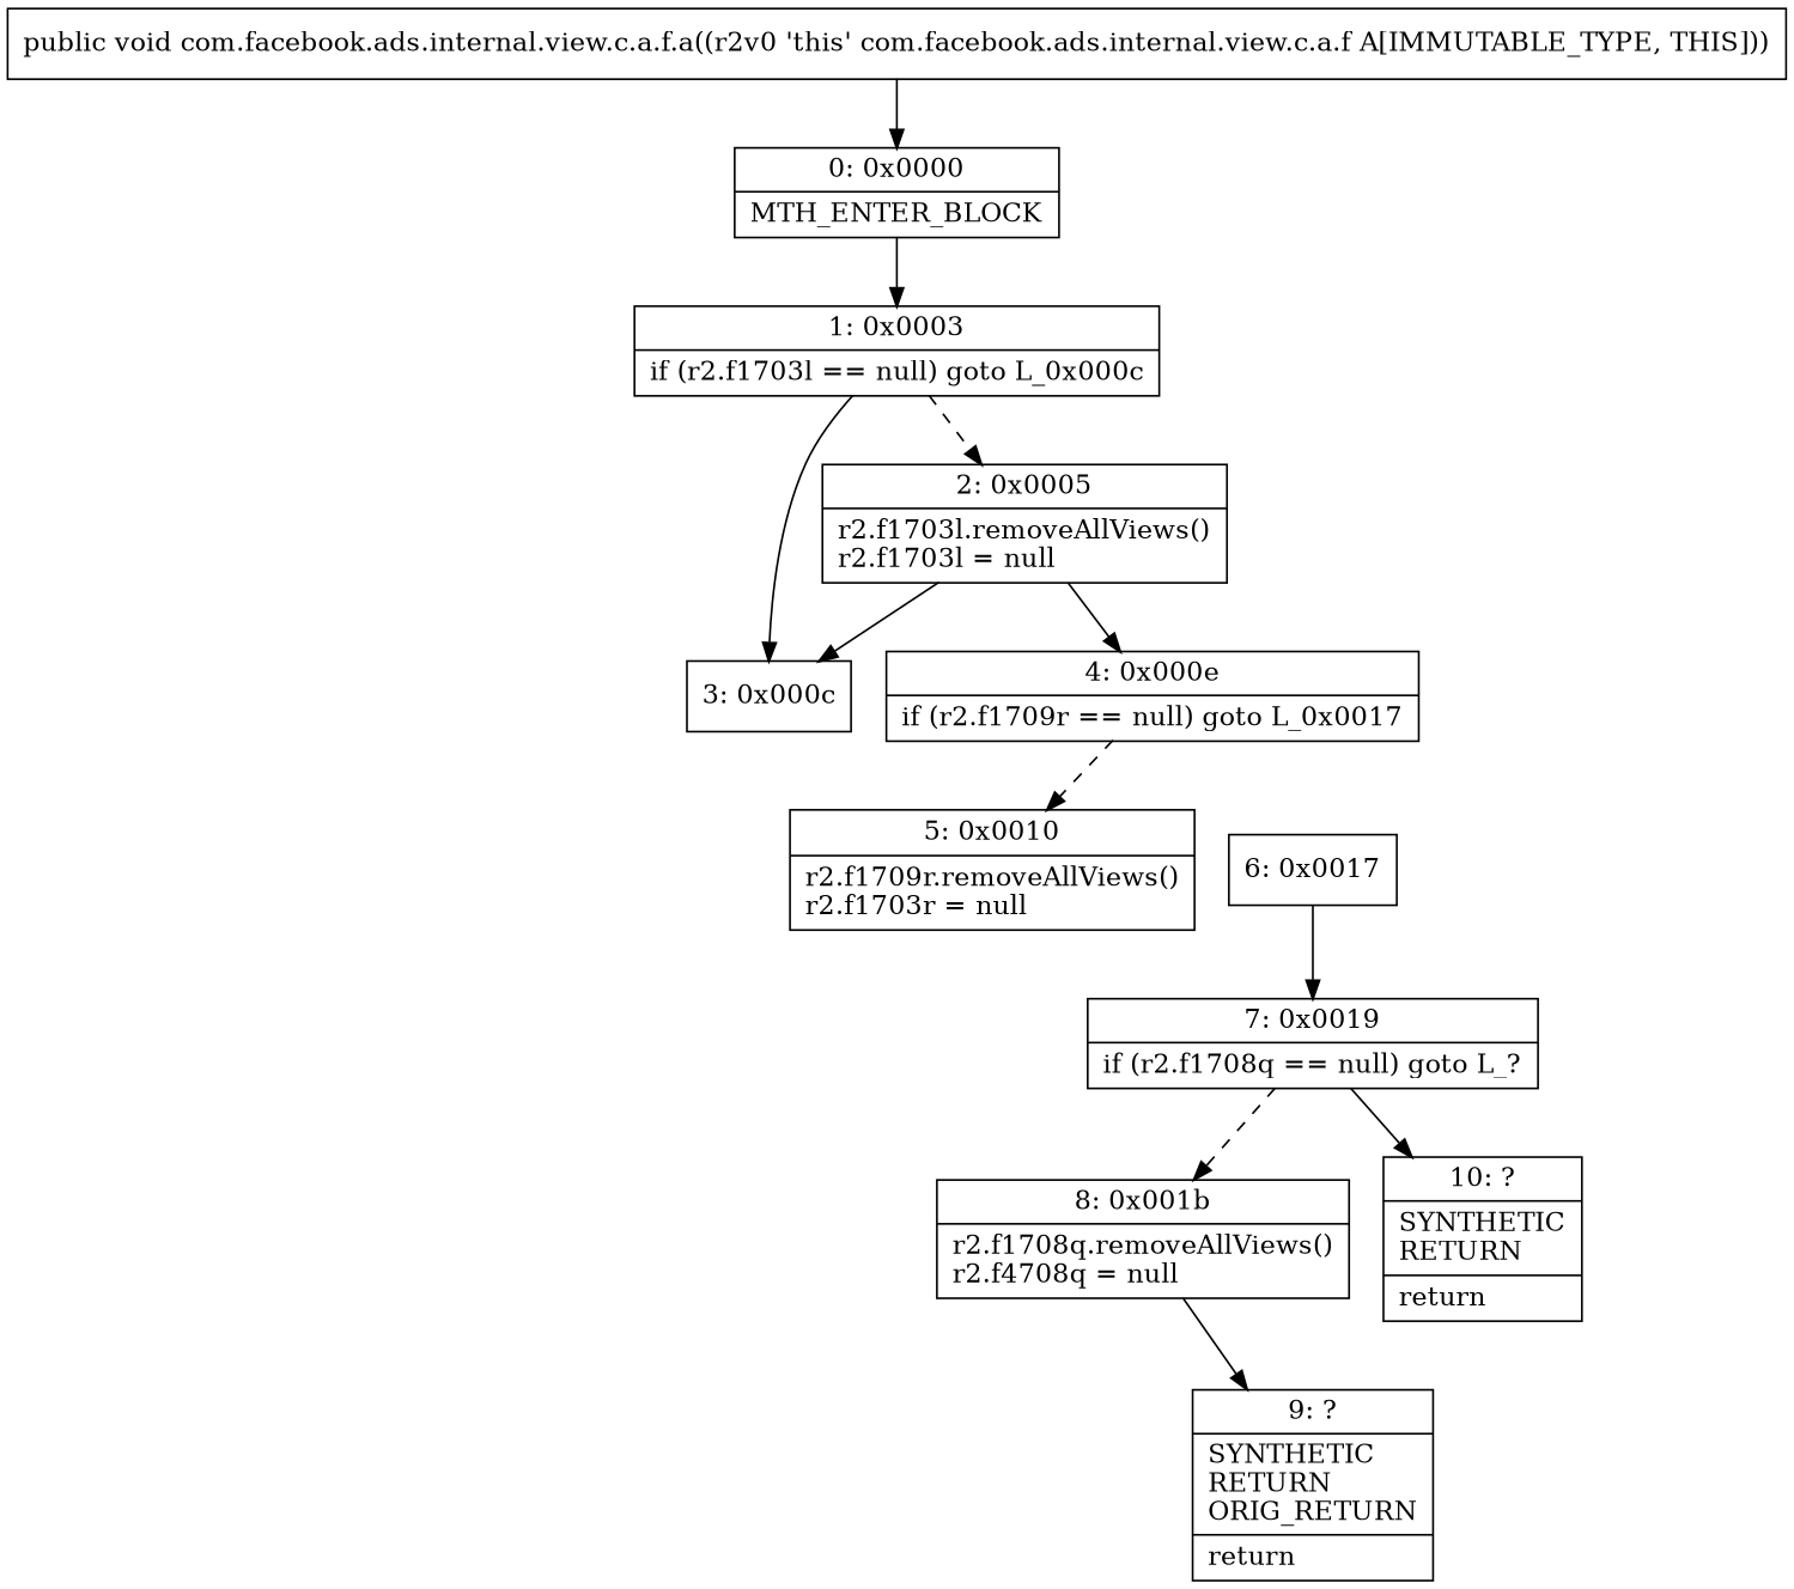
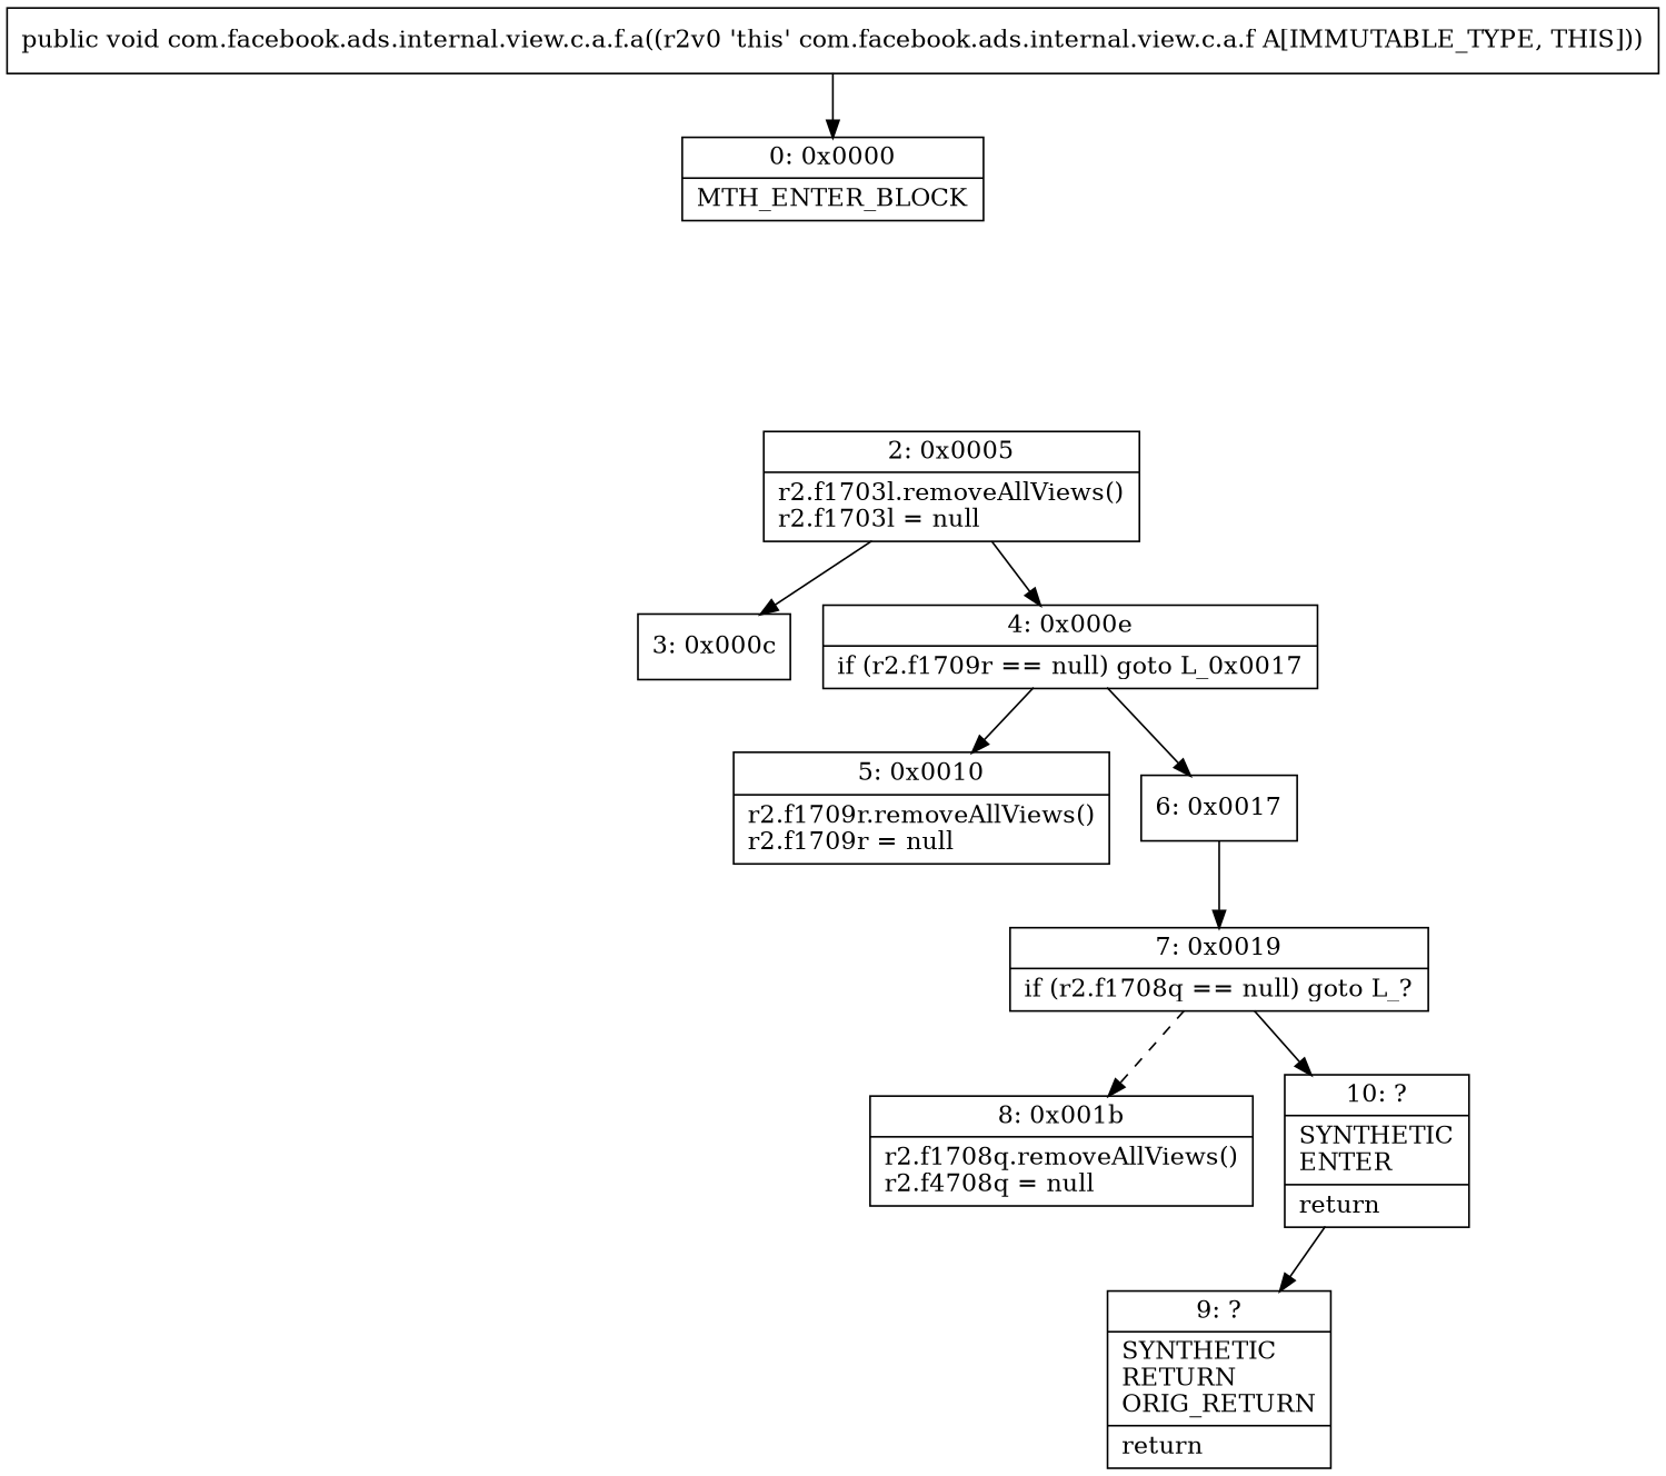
  digraph {
    node [shape=record]
    n1 [label="{0\:\ 0x0000|MTH_ENTER_BLOCK\l}"]
-   n2 [label="{1\:\ 0x0003|if (r2.f1703l == null) goto L_0x000c\l}"]
    n3 [label="{2\:\ 0x0005|r2.f1703l.removeAllViews()\lr2.f1703l = null\l}"]
    n4 [label="{3\:\ 0x000c}"]
    n5 [label="{4\:\ 0x000e|if (r2.f1709r == null) goto L_0x0017\l}"]
-   n6 [label="{5\:\ 0x0010|r2.f1709r.removeAllViews()\lr2.f1703r = null\l}"]
+   n6 [label="{5\:\ 0x0010|r2.f1709r.removeAllViews()\lr2.f1709r = null\l}"]
    n7 [label="{6\:\ 0x0017}"]
    n8 [label="{7\:\ 0x0019|if (r2.f1708q == null) goto L_?\l}"]
    n9 [label="{8\:\ 0x001b|r2.f1708q.removeAllViews()\lr2.f4708q = null\l}"]
-   n10 [label="{10\:\ ?|SYNTHETIC\lRETURN\l|return\l}"]
+   n10 [label="{10\:\ ?|SYNTHETIC\lENTER\l|return\l}"]
    n11 [label="{9\:\ ?|SYNTHETIC\lRETURN\lORIG_RETURN\l|return\l}"]
    n12 [label="{public void com.facebook.ads.internal.view.c.a.f.a((r2v0 'this' com.facebook.ads.internal.view.c.a.f A[IMMUTABLE_TYPE, THIS])) }"]
-   n1 -> n2
-   n2 -> n3 [style=dashed]
-   n2 -> n4
    n3 -> n4
    n3 -> n5
-   n5 -> n6 [style=dashed]
+   n5 -> n6 [style=solid]
+   n5 -> n7
    n7 -> n8
    n8 -> n9 [style=dashed]
    n8 -> n10
-   n9 -> n11
+   n10 -> n11
    n12 -> n1
  }
